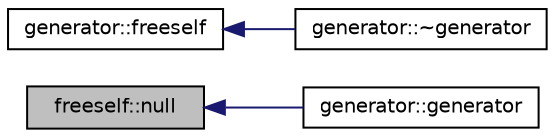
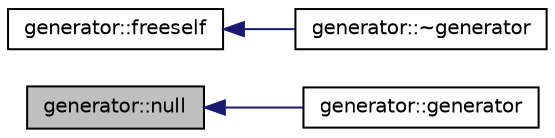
  digraph {
    rankdir=LR
    node [color=black fillcolor=white fontname=Helvetica fontsize=10 shape=record style=filled]
    edge [color=midnightblue dir=back fontname=Helvetica fontsize=10 labelfontname=Helvetica labelfontsize=10 style=solid]
-   n1 [fillcolor=grey75 fontcolor=black height=0.2 label="freeself::null" width=0.4]
+   n1 [fillcolor=grey75 fontcolor=black height=0.2 label="generator::null" width=0.4]
    n2 [height=0.2 label="generator::generator" width=0.4]
    n3 [height=0.2 label="generator::freeself" width=0.4]
    n4 [height=0.2 label="generator::~generator" width=0.4]
    n1 -> n2
    n3 -> n4
  }
